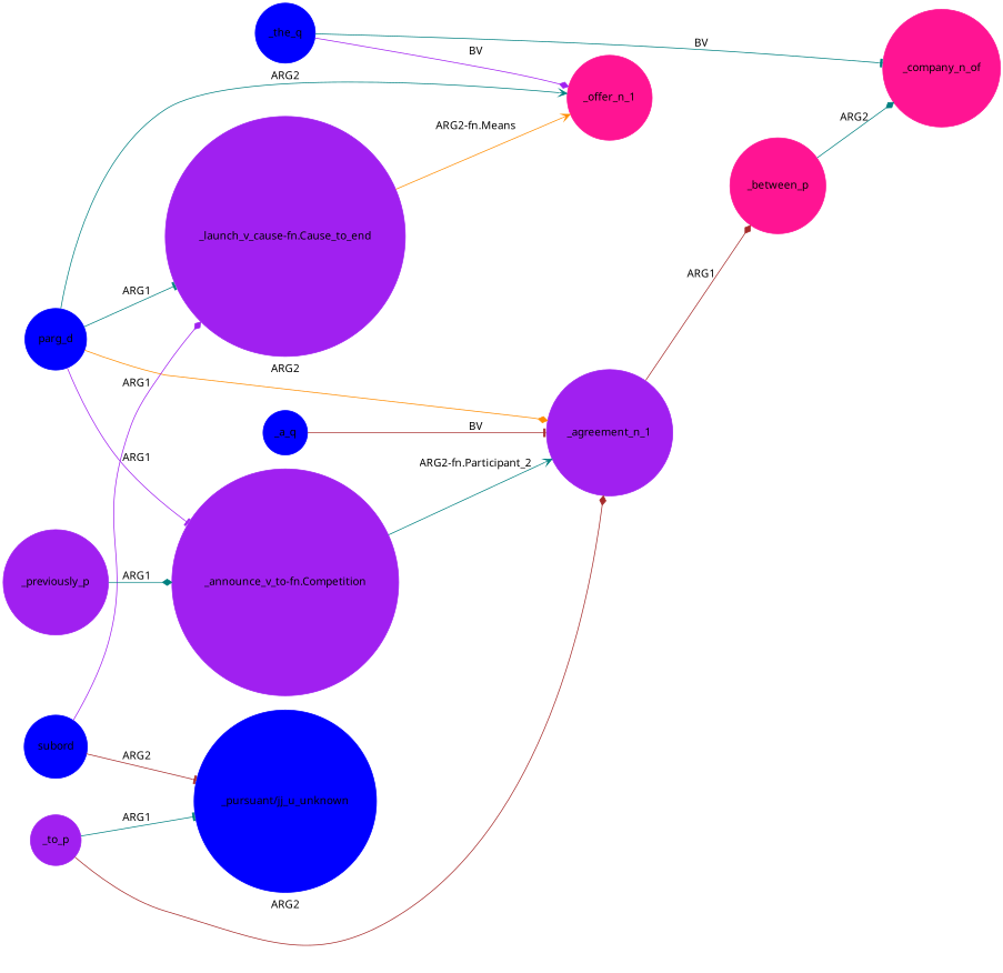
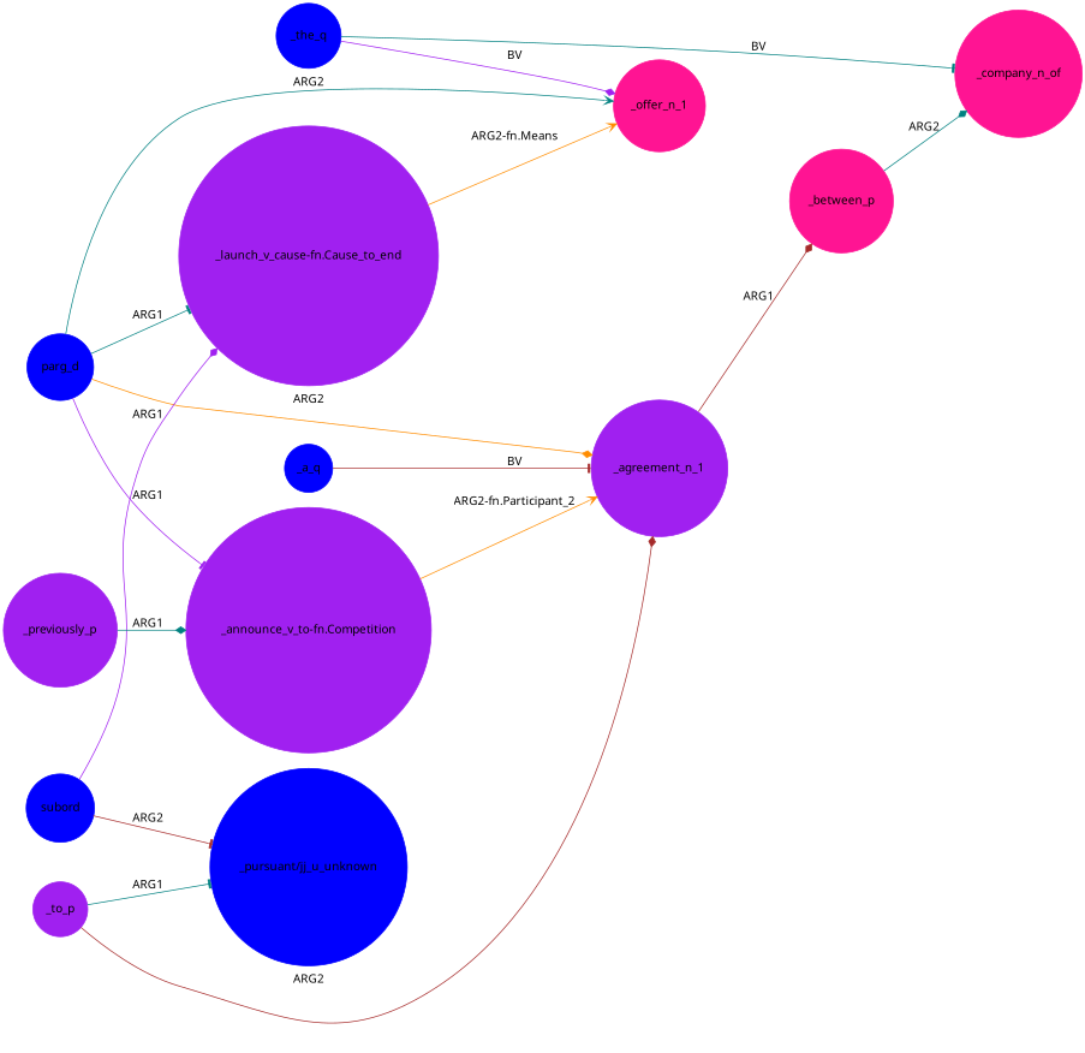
  digraph {
    fontname="Noto Sans"
    rankdir=LR
    node [color=purple fontname="Noto Sans" shape=circle style=filled]
    edge [arrowhead=diamond color=teal fontname="Noto Sans"]
    "_launch_v_cause-fn.Cause_to_end"
    parg_d [color=blue]
    _agreement_n_1
    "_announce_v_to-fn.Competition"
    _offer_n_1 [color=deeppink]
    _between_p [color=deeppink]
    _to_p
    "_pursuant/jj_u_unknown" [color=blue]
    _a_q [color=blue]
    _the_q [color=blue]
    _company_n_of [color=deeppink]
    subord [color=blue]
    _previously_p
    "_launch_v_cause-fn.Cause_to_end" -> _offer_n_1 [arrowhead=vee color=darkorange label="ARG2-fn.Means"]
    parg_d -> "_launch_v_cause-fn.Cause_to_end" [arrowhead=tee label=ARG1]
    parg_d -> _agreement_n_1 [color=darkorange label=ARG2]
    parg_d -> "_announce_v_to-fn.Competition" [arrowhead=tee color=purple label=ARG1]
    parg_d -> _offer_n_1 [arrowhead=vee label=ARG2]
    _agreement_n_1 -> _between_p [color=brown label=ARG1]
-   "_announce_v_to-fn.Competition" -> _agreement_n_1 [arrowhead=vee label="ARG2-fn.Participant_2"]
+   "_announce_v_to-fn.Competition" -> _agreement_n_1 [arrowhead=vee color=darkorange label="ARG2-fn.Participant_2"]
    _between_p -> _company_n_of [label=ARG2]
    _to_p -> _agreement_n_1 [color=brown label=ARG2]
    _to_p -> "_pursuant/jj_u_unknown" [arrowhead=tee label=ARG1]
    _a_q -> _agreement_n_1 [arrowhead=tee color=brown label=BV]
    _the_q -> _offer_n_1 [color=purple label=BV]
    _the_q -> _company_n_of [arrowhead=tee label=BV]
    subord -> "_launch_v_cause-fn.Cause_to_end" [color=purple label=ARG1]
    subord -> "_pursuant/jj_u_unknown" [arrowhead=tee color=brown label=ARG2]
    _previously_p -> "_announce_v_to-fn.Competition" [label=ARG1]
  }
